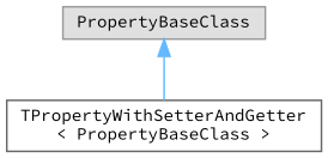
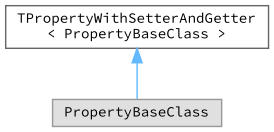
  digraph {
    rankdir=TB
    fontname="Source Code Pro"
    node [fontname="Source Code Pro" fontsize=10 shape=box style=filled]
    n1 [color=grey60 fillcolor="#E0E0E0" height=0.2 label=PropertyBaseClass width=0.4]
    n2 [color=grey40 fillcolor=white height=0.2 label="TPropertyWithSetterAndGetter\l\< PropertyBaseClass \>" width=0.4]
-   n1 -> n2 [color=steelblue1 dir=back fontname="Source Code Pro" fontsize=10 labelfontname=Helvetica labelfontsize=10 style=solid]
+   n2 -> n1 [color=steelblue1 dir=back fontname="Source Code Pro" fontsize=10 labelfontname=Helvetica labelfontsize=10 style=solid]
  }
